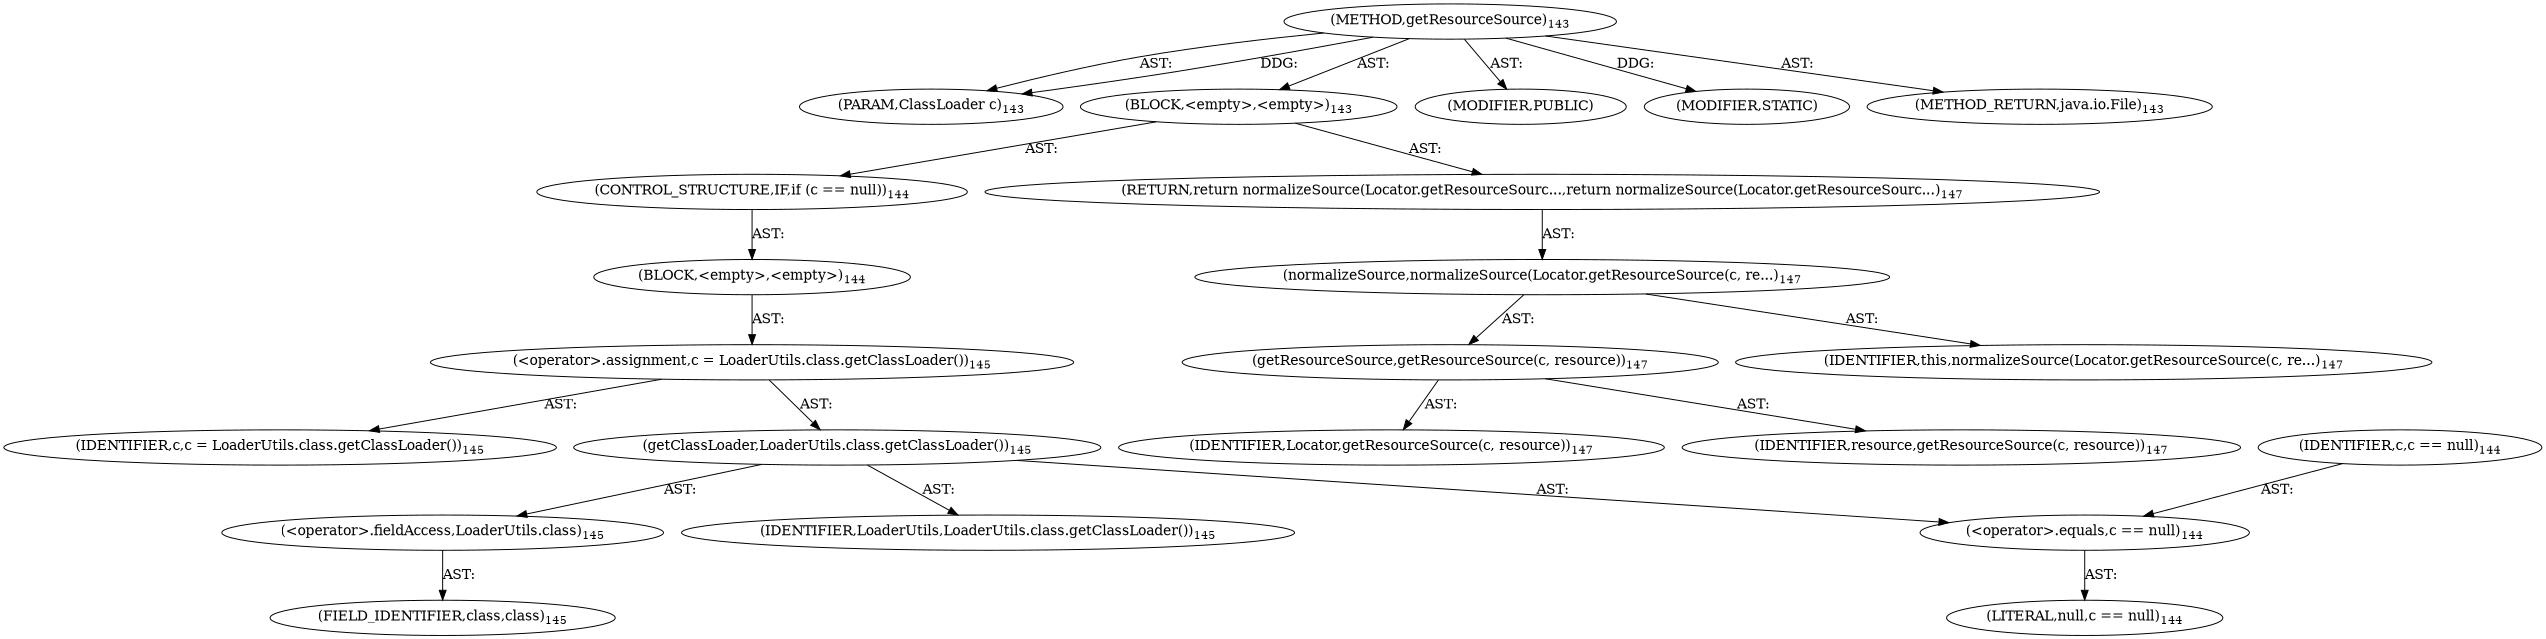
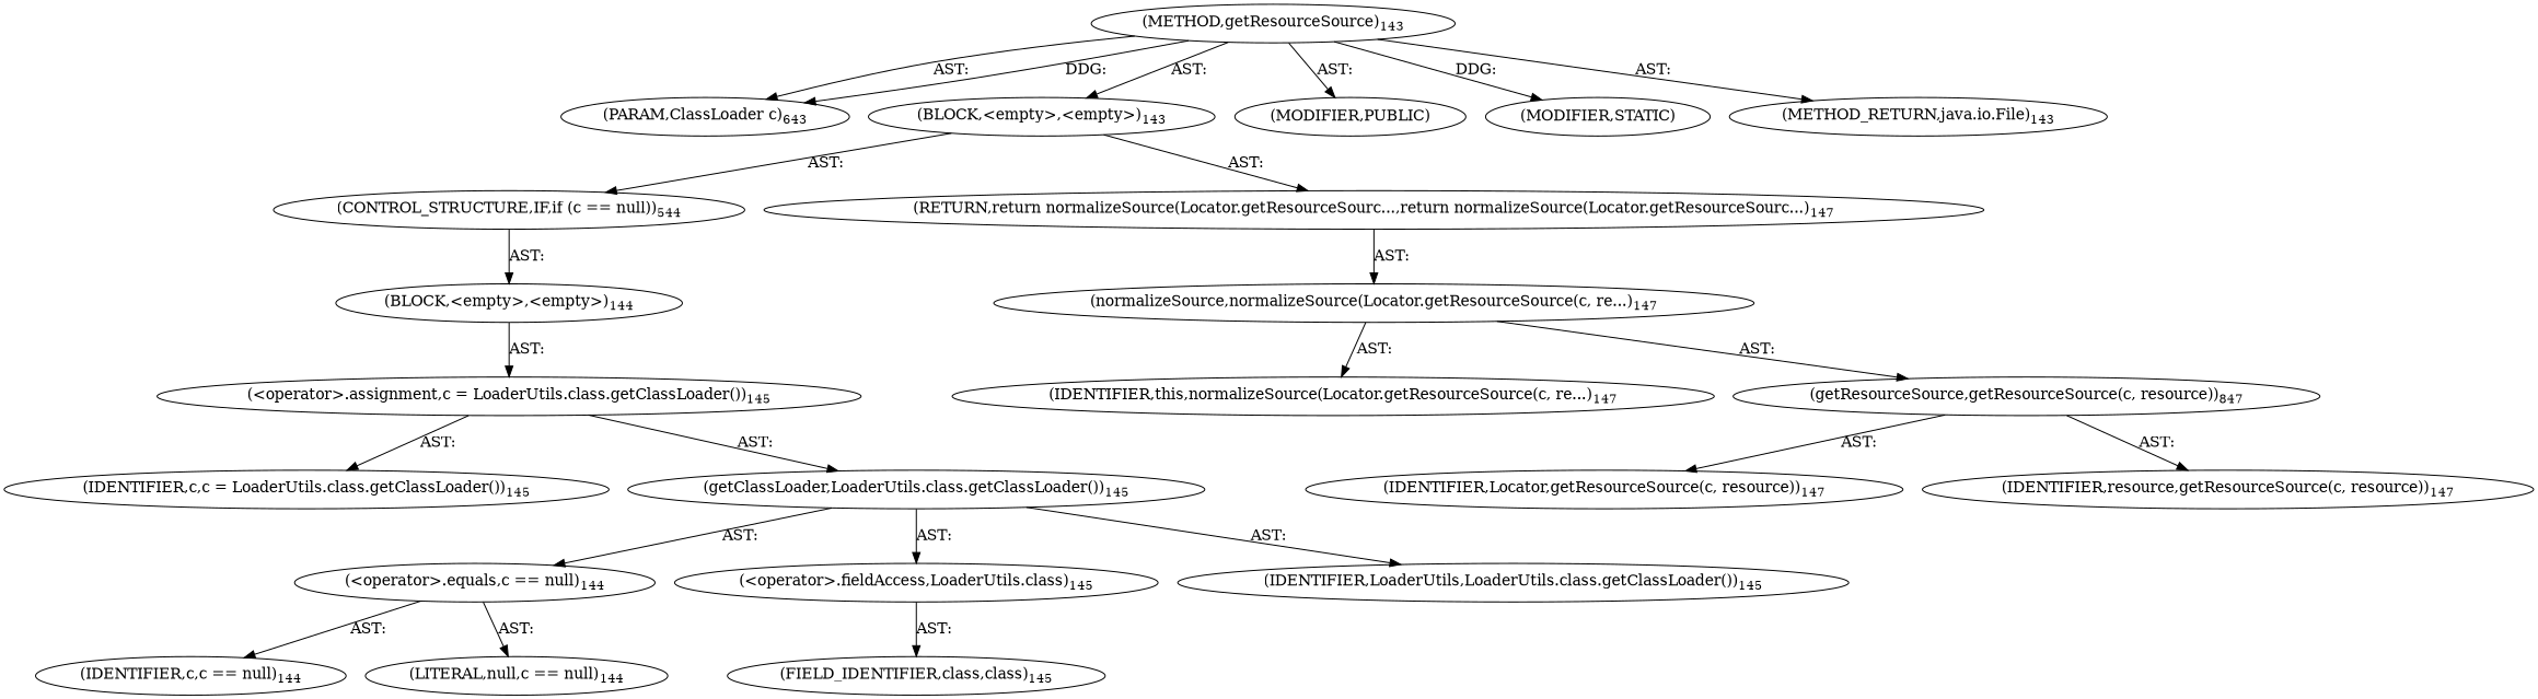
  digraph {
    n1 [label=<(METHOD,getResourceSource)<SUB>143</SUB>>]
-   n2 [label=<(PARAM,ClassLoader c)<SUB>143</SUB>>]
+   n2 [label=<(PARAM,ClassLoader c)<SUB>643</SUB>>]
    n3 [label=<(BLOCK,&lt;empty&gt;,&lt;empty&gt;)<SUB>143</SUB>>]
    n4 [label=<(MODIFIER,PUBLIC)>]
    n5 [label=<(MODIFIER,STATIC)>]
    n6 [label=<(METHOD_RETURN,java.io.File)<SUB>143</SUB>>]
-   n7 [label=<(CONTROL_STRUCTURE,IF,if (c == null))<SUB>144</SUB>>]
+   n7 [label=<(CONTROL_STRUCTURE,IF,if (c == null))<SUB>544</SUB>>]
    n8 [label=<(RETURN,return normalizeSource(Locator.getResourceSourc...,return normalizeSource(Locator.getResourceSourc...)<SUB>147</SUB>>]
    n9 [label=<(BLOCK,&lt;empty&gt;,&lt;empty&gt;)<SUB>144</SUB>>]
    n10 [label=<(normalizeSource,normalizeSource(Locator.getResourceSource(c, re...)<SUB>147</SUB>>]
    n11 [label=<(&lt;operator&gt;.equals,c == null)<SUB>144</SUB>>]
    n12 [label=<(IDENTIFIER,c,c == null)<SUB>144</SUB>>]
    n13 [label=<(LITERAL,null,c == null)<SUB>144</SUB>>]
    n14 [label=<(&lt;operator&gt;.assignment,c = LoaderUtils.class.getClassLoader())<SUB>145</SUB>>]
    n15 [label=<(IDENTIFIER,c,c = LoaderUtils.class.getClassLoader())<SUB>145</SUB>>]
    n16 [label=<(getClassLoader,LoaderUtils.class.getClassLoader())<SUB>145</SUB>>]
    n17 [label=<(&lt;operator&gt;.fieldAccess,LoaderUtils.class)<SUB>145</SUB>>]
    n18 [label=<(IDENTIFIER,LoaderUtils,LoaderUtils.class.getClassLoader())<SUB>145</SUB>>]
    n19 [label=<(FIELD_IDENTIFIER,class,class)<SUB>145</SUB>>]
    n20 [label=<(IDENTIFIER,this,normalizeSource(Locator.getResourceSource(c, re...)<SUB>147</SUB>>]
-   n21 [label=<(getResourceSource,getResourceSource(c, resource))<SUB>147</SUB>>]
+   n21 [label=<(getResourceSource,getResourceSource(c, resource))<SUB>847</SUB>>]
    n22 [label=<(IDENTIFIER,Locator,getResourceSource(c, resource))<SUB>147</SUB>>]
    n23 [label=<(IDENTIFIER,resource,getResourceSource(c, resource))<SUB>147</SUB>>]
    n1 -> n2 [label="AST: "]
    n1 -> n2 [label="DDG: "]
    n1 -> n3 [label="AST: "]
    n1 -> n4 [label="AST: "]
    n1 -> n5 [label="DDG: "]
    n1 -> n6 [label="AST: "]
    n3 -> n7 [label="AST: "]
    n3 -> n8 [label="AST: "]
    n7 -> n9 [label="AST: "]
    n8 -> n10 [label="AST: "]
    n9 -> n14 [label="AST: "]
    n10 -> n20 [label="AST: "]
    n10 -> n21 [label="AST: "]
-   n12 -> n11 [label="AST: "]
+   n11 -> n12 [label="AST: "]
    n11 -> n13 [label="AST: "]
    n14 -> n15 [label="AST: "]
    n14 -> n16 [label="AST: "]
    n16 -> n11 [label="AST: "]
    n16 -> n17 [label="AST: "]
    n16 -> n18 [label="AST: "]
    n17 -> n19 [label="AST: "]
    n21 -> n22 [label="AST: "]
    n21 -> n23 [label="AST: "]
  }
